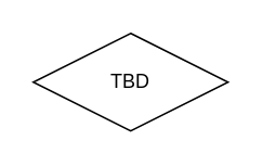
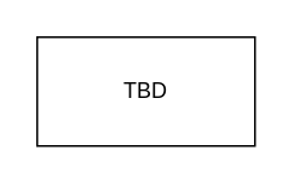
  <mxCell id="0" />
  <mxCell id="1" parent="0" />
- <mxCell id="2" value="TBD" style="rhombus;whiteSpace=wrap;html=1;" vertex="1" parent="1"><mxGeometry x="20" y="20" width="120" height="60" as="geometry" /></mxCell>
+ <mxCell id="2" value="TBD" style="rounded=0;whiteSpace=wrap;html=1;" vertex="1" parent="1"><mxGeometry x="20" y="20" width="120" height="60" as="geometry" /></mxCell>
